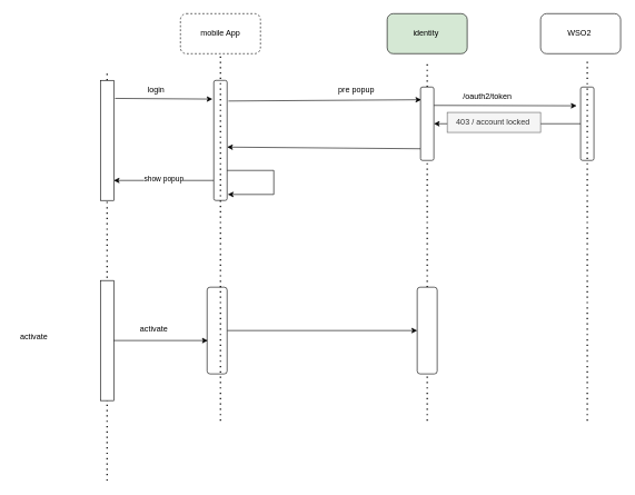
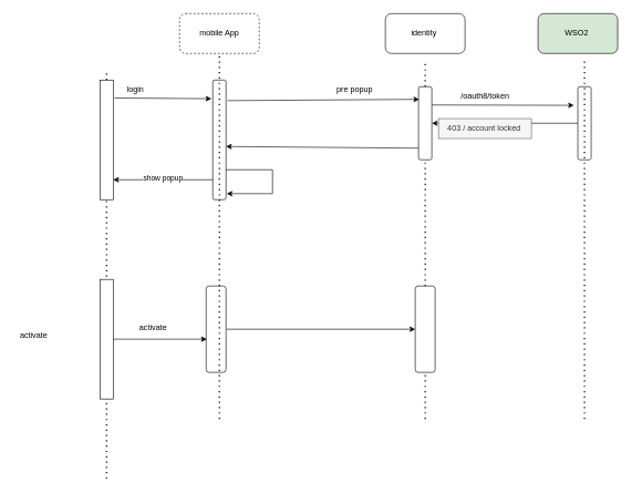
  <mxCell id="0" />
  <mxCell id="1" parent="0" />
  <mxCell id="2" value="" style="endArrow=none;dashed=1;html=1;dashPattern=1 3;strokeWidth=2;rounded=0;" parent="1" source="12" edge="1"><mxGeometry width="50" height="50" relative="1" as="geometry"><mxPoint x="639.5" y="330" as="sourcePoint" /><mxPoint x="640" y="90" as="targetPoint" /></mxGeometry></mxCell>
- <mxCell id="3" value="identity&amp;nbsp;" style="rounded=1;whiteSpace=wrap;html=1;fillColor=#d5e8d4;" parent="1" vertex="1"><mxGeometry x="580" y="20" width="120" height="60" as="geometry" /></mxCell>
- <mxCell id="4" value="WSO2&amp;nbsp;" style="rounded=1;whiteSpace=wrap;html=1;" parent="1" vertex="1"><mxGeometry x="810" y="20" width="120" height="60" as="geometry" /></mxCell>
+ <mxCell id="3" value="identity&amp;nbsp;" style="rounded=1;whiteSpace=wrap;html=1;" parent="1" vertex="1"><mxGeometry x="580" y="20" width="120" height="60" as="geometry" /></mxCell>
+ <mxCell id="4" value="WSO2&amp;nbsp;" style="rounded=1;whiteSpace=wrap;html=1;fillColor=#d5e8d4;" parent="1" vertex="1"><mxGeometry x="810" y="20" width="120" height="60" as="geometry" /></mxCell>
  <mxCell id="5" value="" style="rounded=0;orthogonalLoop=1;jettySize=auto;html=1;entryX=0.05;entryY=0.173;entryDx=0;entryDy=0;entryPerimeter=0;exitX=1.1;exitY=0.172;exitDx=0;exitDy=0;exitPerimeter=0;" parent="1" source="8" target="12" edge="1"><mxGeometry relative="1" as="geometry" /></mxCell>
  <mxCell id="6" value="" style="edgeStyle=orthogonalEdgeStyle;rounded=0;orthogonalLoop=1;jettySize=auto;html=1;" edge="1" parent="1" source="8" target="28"><mxGeometry relative="1" as="geometry"><Array as="points"><mxPoint x="250" y="270" /><mxPoint x="250" y="270" /></Array></mxGeometry></mxCell>
  <mxCell id="7" value="show popup" style="edgeLabel;html=1;align=center;verticalAlign=middle;resizable=0;points=[];" vertex="1" connectable="0" parent="6"><mxGeometry x="0.013" y="-3" relative="1" as="geometry"><mxPoint as="offset" /></mxGeometry></mxCell>
  <mxCell id="8" value="" style="rounded=1;whiteSpace=wrap;html=1;" parent="1" vertex="1"><mxGeometry x="320" y="120" width="20" height="180" as="geometry" /></mxCell>
  <mxCell id="9" value="" style="endArrow=none;dashed=1;html=1;dashPattern=1 3;strokeWidth=2;rounded=0;" parent="1" target="12" edge="1"><mxGeometry width="50" height="50" relative="1" as="geometry"><mxPoint x="640" y="630" as="sourcePoint" /><mxPoint x="639.5" y="-200" as="targetPoint" /></mxGeometry></mxCell>
  <mxCell id="10" value="" style="rounded=0;orthogonalLoop=1;jettySize=auto;html=1;exitX=1;exitY=0.25;exitDx=0;exitDy=0;entryX=-0.3;entryY=0.255;entryDx=0;entryDy=0;entryPerimeter=0;" parent="1" source="12" target="15" edge="1"><mxGeometry relative="1" as="geometry" /></mxCell>
  <mxCell id="11" style="edgeStyle=none;rounded=0;orthogonalLoop=1;jettySize=auto;html=1;exitX=0;exitY=0.75;exitDx=0;exitDy=0;entryX=1;entryY=0.5;entryDx=0;entryDy=0;" parent="1" edge="1"><mxGeometry relative="1" as="geometry"><mxPoint x="630" y="222.5" as="sourcePoint" /><mxPoint x="340" y="220" as="targetPoint" /></mxGeometry></mxCell>
  <mxCell id="12" value="" style="rounded=1;whiteSpace=wrap;html=1;" parent="1" vertex="1"><mxGeometry x="630" y="130" width="20" height="110" as="geometry" /></mxCell>
  <mxCell id="13" value="pre popup&amp;nbsp;" style="text;html=1;align=center;verticalAlign=middle;resizable=0;points=[];autosize=1;strokeColor=none;fillColor=none;" parent="1" vertex="1"><mxGeometry x="500" y="120" width="70" height="30" as="geometry" /></mxCell>
  <mxCell id="14" value="" style="edgeStyle=none;rounded=0;orthogonalLoop=1;jettySize=auto;html=1;entryX=1;entryY=0.5;entryDx=0;entryDy=0;" parent="1" source="15" target="12" edge="1"><mxGeometry relative="1" as="geometry" /></mxCell>
  <mxCell id="15" value="" style="rounded=1;whiteSpace=wrap;html=1;" parent="1" vertex="1"><mxGeometry x="870" y="130" width="20" height="110" as="geometry" /></mxCell>
- <mxCell id="16" value="/oauth2/token" style="text;html=1;align=center;verticalAlign=middle;resizable=0;points=[];autosize=1;strokeColor=none;fillColor=none;" parent="1" vertex="1"><mxGeometry x="680" y="130" width="100" height="30" as="geometry" /></mxCell>
+ <mxCell id="16" value="/oauth8/token" style="text;html=1;align=center;verticalAlign=middle;resizable=0;points=[];autosize=1;strokeColor=none;fillColor=none;" parent="1" vertex="1"><mxGeometry x="680" y="130" width="100" height="30" as="geometry" /></mxCell>
  <mxCell id="17" value="" style="endArrow=none;dashed=1;html=1;dashPattern=1 3;strokeWidth=2;rounded=0;" parent="1" edge="1"><mxGeometry width="50" height="50" relative="1" as="geometry"><mxPoint x="880" y="630" as="sourcePoint" /><mxPoint x="880" y="90" as="targetPoint" /></mxGeometry></mxCell>
  <mxCell id="18" value="mobile App" style="rounded=1;whiteSpace=wrap;html=1;dashed=1;" parent="1" vertex="1"><mxGeometry x="270" y="20" width="120" height="60" as="geometry" /></mxCell>
  <mxCell id="19" value="" style="endArrow=classic;html=1;rounded=0;exitX=1;exitY=0.75;exitDx=0;exitDy=0;edgeStyle=orthogonalEdgeStyle;entryX=1.05;entryY=0.95;entryDx=0;entryDy=0;entryPerimeter=0;" parent="1" source="8" target="8" edge="1"><mxGeometry width="50" height="50" relative="1" as="geometry"><mxPoint x="740" y="180" as="sourcePoint" /><mxPoint x="360" y="290" as="targetPoint" /><Array as="points"><mxPoint x="410" y="255" /><mxPoint x="410" y="291" /></Array></mxGeometry></mxCell>
  <mxCell id="20" value="activate" style="text;html=1;align=center;verticalAlign=middle;resizable=0;points=[];autosize=1;strokeColor=none;fillColor=none;" parent="1" vertex="1"><mxGeometry x="20" y="490" width="60" height="30" as="geometry" /></mxCell>
  <mxCell id="21" value="" style="edgeStyle=none;rounded=0;orthogonalLoop=1;jettySize=auto;html=1;" parent="1" source="22" target="23" edge="1"><mxGeometry relative="1" as="geometry" /></mxCell>
  <mxCell id="22" value="" style="rounded=1;whiteSpace=wrap;html=1;" parent="1" vertex="1"><mxGeometry x="310" y="430" width="30" height="130" as="geometry" /></mxCell>
  <mxCell id="23" value="" style="rounded=1;whiteSpace=wrap;html=1;" parent="1" vertex="1"><mxGeometry x="625" y="430" width="30" height="130" as="geometry" /></mxCell>
  <mxCell id="24" value="" style="endArrow=none;dashed=1;html=1;dashPattern=1 3;strokeWidth=2;rounded=0;entryX=0.5;entryY=1;entryDx=0;entryDy=0;" edge="1" parent="1" target="18"><mxGeometry width="50" height="50" relative="1" as="geometry"><mxPoint y="630" as="sourcePoint" x="330" /><mxPoint x="620" y="300" as="targetPoint" /></mxGeometry></mxCell>
  <mxCell id="25" value="" style="endArrow=none;dashed=1;html=1;dashPattern=1 3;strokeWidth=2;rounded=0;" edge="1" parent="1" source="28"><mxGeometry width="50" height="50" relative="1" as="geometry"><mxPoint x="160" y="720" as="sourcePoint" /><mxPoint x="160" y="110" as="targetPoint" /></mxGeometry></mxCell>
  <mxCell id="26" value="" style="endArrow=none;dashed=1;html=1;dashPattern=1 3;strokeWidth=2;rounded=0;" edge="1" parent="1" target="28"><mxGeometry width="50" height="50" relative="1" as="geometry"><mxPoint x="160" y="720" as="sourcePoint" /><mxPoint x="160" y="110" as="targetPoint" /></mxGeometry></mxCell>
  <mxCell id="27" style="rounded=0;orthogonalLoop=1;jettySize=auto;html=1;exitX=1.1;exitY=0.15;exitDx=0;exitDy=0;entryX=-0.1;entryY=0.156;entryDx=0;entryDy=0;entryPerimeter=0;exitPerimeter=0;" edge="1" parent="1" source="28" target="8"><mxGeometry relative="1" as="geometry" /></mxCell>
  <mxCell id="28" value="" style="rounded=1;whiteSpace=wrap;html=1;arcSize=0;" vertex="1" parent="1"><mxGeometry x="150" y="120" width="20" height="180" as="geometry" /></mxCell>
- <mxCell id="29" value="login&amp;nbsp;" style="text;html=1;align=center;verticalAlign=middle;resizable=0;points=[];autosize=1;strokeColor=none;fillColor=none;" vertex="1" parent="1"><mxGeometry x="210" y="120" width="50" height="30" as="geometry" /></mxCell>
+ <mxCell id="29" value="login&amp;nbsp;" style="text;html=1;align=center;verticalAlign=middle;resizable=0;points=[];autosize=1;strokeColor=none;fillColor=none;" vertex="1" parent="1"><mxGeometry x="180" y="120" width="50" height="30" as="geometry" /></mxCell>
  <mxCell id="30" value="" style="rounded=1;whiteSpace=wrap;html=1;arcSize=0;" vertex="1" parent="1"><mxGeometry x="150" y="420" width="20" height="180" as="geometry" /></mxCell>
  <mxCell id="31" style="edgeStyle=orthogonalEdgeStyle;rounded=0;orthogonalLoop=1;jettySize=auto;html=1;entryX=0.033;entryY=0.615;entryDx=0;entryDy=0;entryPerimeter=0;" edge="1" parent="1" source="30" target="22"><mxGeometry relative="1" as="geometry" /></mxCell>
  <mxCell id="32" value="activate" style="text;html=1;align=center;verticalAlign=middle;resizable=0;points=[];autosize=1;strokeColor=none;fillColor=none;" vertex="1" parent="1"><mxGeometry x="200" y="478" width="60" height="30" as="geometry" /></mxCell>
- <mxCell id="33" value="403 / account locked&amp;nbsp;" style="text;html=1;align=center;verticalAlign=middle;resizable=0;points=[];autosize=1;strokeColor=#666666;fillColor=#f5f5f5;fontColor=#333333;" vertex="1" parent="1"><mxGeometry x="670" y="168" width="140" height="30" as="geometry" /></mxCell>
+ <mxCell id="33" value="403 / account locked&amp;nbsp;" style="text;html=1;align=center;verticalAlign=middle;resizable=0;points=[];autosize=1;strokeColor=#666666;fillColor=#f5f5f5;fontColor=#333333;" vertex="1" parent="1"><mxGeometry x="660" y="178" width="140" height="30" as="geometry" /></mxCell>
